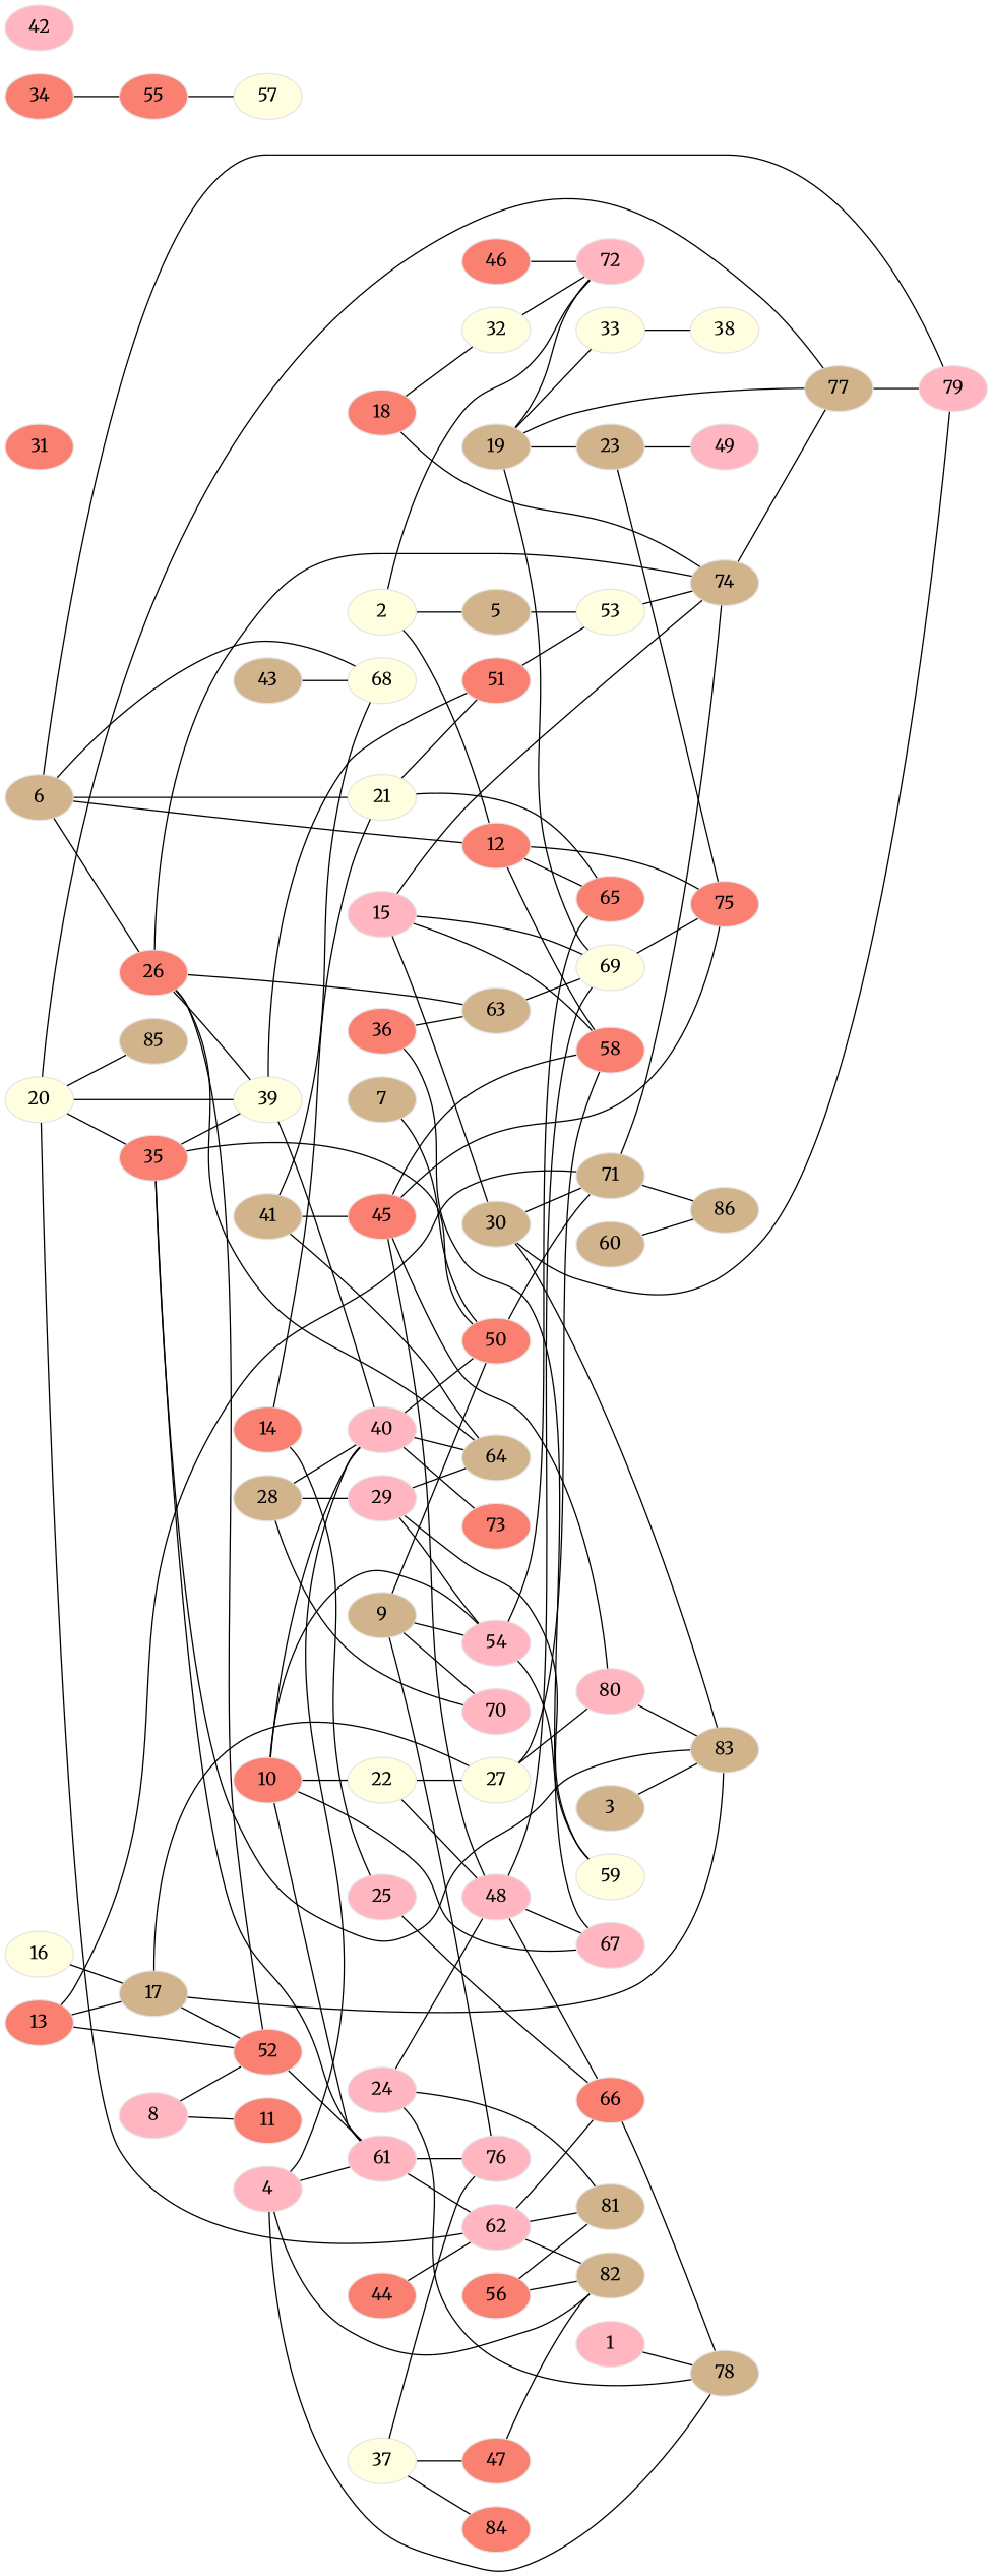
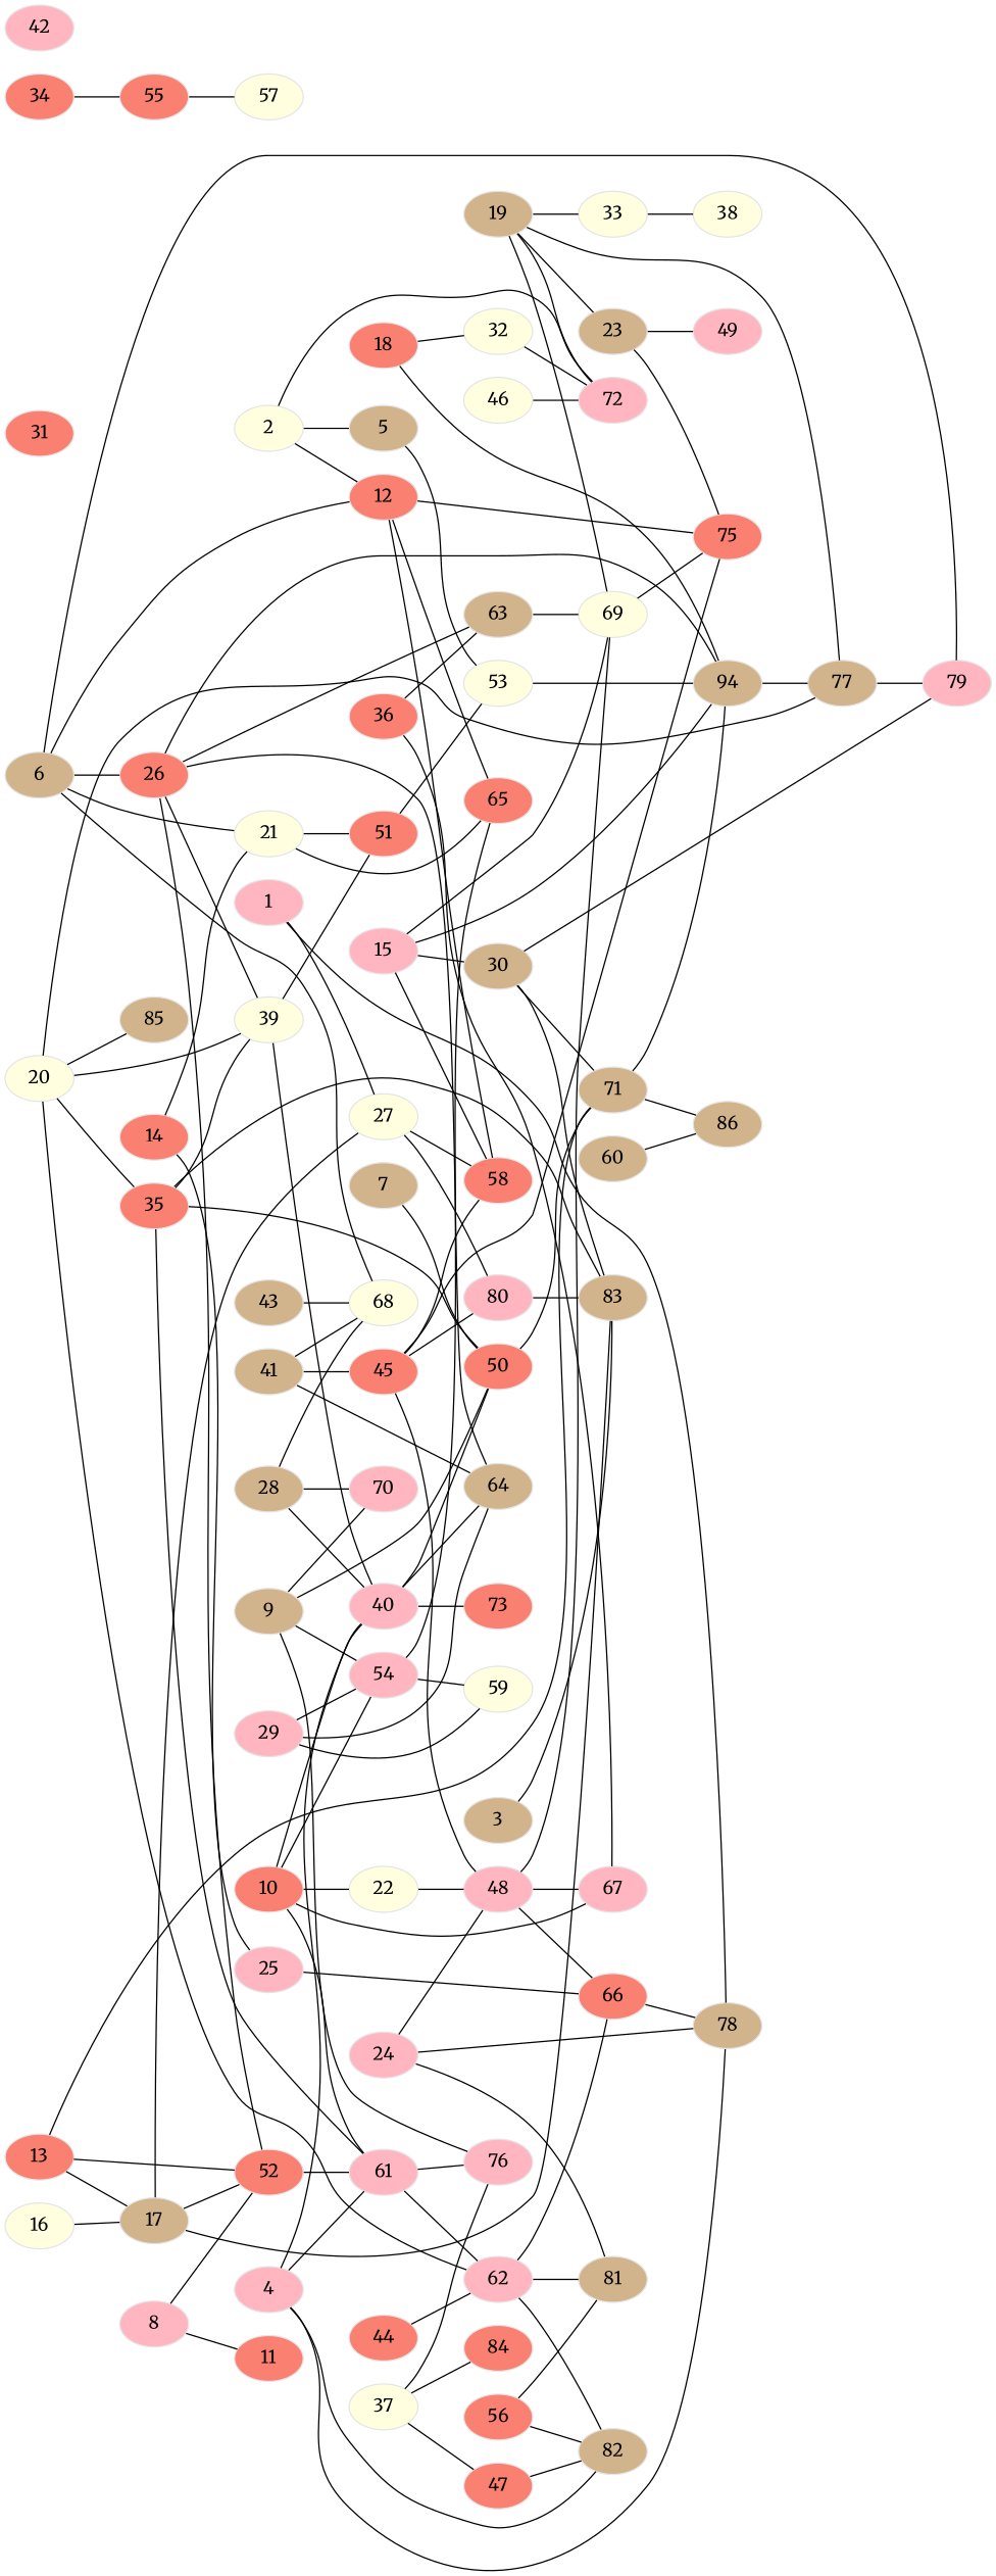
  graph {
    fontname=Merriweather
    rankdir=LR
    node [color=gray90 fillcolor=salmon fontname=Merriweather style=filled]
    edge [fontname=Merriweather]
    1 [fillcolor=lightpink]
    27 [fillcolor=lightyellow]
    78 [fillcolor=tan]
    58
    80 [fillcolor=lightpink]
    2 [fillcolor=lightyellow]
    5 [fillcolor=tan]
    12
    72 [fillcolor=lightpink]
    53 [fillcolor=lightyellow]
    65
    75
    3 [fillcolor=tan]
    83 [fillcolor=tan]
    4 [fillcolor=lightpink]
    40 [fillcolor=lightpink]
    61 [fillcolor=lightpink]
    82 [fillcolor=tan]
    50
    64 [fillcolor=tan]
    73
    76 [fillcolor=lightpink]
    62 [fillcolor=lightpink]
-   74 [fillcolor=tan]
+   74 [fillcolor=tan label=94]
    6 [fillcolor=tan]
    21 [fillcolor=lightyellow]
    26
    68 [fillcolor=lightyellow]
    79 [fillcolor=lightpink]
    51
    52
    39 [fillcolor=lightyellow]
    63 [fillcolor=tan]
    7 [fillcolor=tan]
    71 [fillcolor=tan]
    8 [fillcolor=lightpink]
    11
    9 [fillcolor=tan]
    54 [fillcolor=lightpink]
    70 [fillcolor=lightpink]
    59 [fillcolor=lightyellow]
    10
    22 [fillcolor=lightyellow]
    67 [fillcolor=lightpink]
    48 [fillcolor=lightpink]
    13
    17 [fillcolor=tan]
    86 [fillcolor=tan]
    14
    25 [fillcolor=lightpink]
    66
    15 [fillcolor=lightpink]
    30 [fillcolor=tan]
    69 [fillcolor=lightyellow]
    77 [fillcolor=tan]
    16 [fillcolor=lightyellow]
    18
    32 [fillcolor=lightyellow]
    19 [fillcolor=tan]
    23 [fillcolor=tan]
    33 [fillcolor=lightyellow]
    49 [fillcolor=lightpink]
    38 [fillcolor=lightyellow]
    20 [fillcolor=lightyellow]
    35
    85 [fillcolor=tan]
    81 [fillcolor=tan]
    24 [fillcolor=lightpink]
    28 [fillcolor=tan]
    29 [fillcolor=lightpink]
    31
    34
    55
    57 [fillcolor=lightyellow]
    36
    37 [fillcolor=lightyellow]
    47
    84
    41 [fillcolor=tan]
    45
    42 [fillcolor=lightpink]
    43 [fillcolor=tan]
    44
-   46
+   46 [fillcolor=lightyellow]
    56
    60 [fillcolor=tan]
-   22 -- 27
+   1 -- 27
    1 -- 78
    27 -- 58
    27 -- 80
    80 -- 83
    2 -- 5
    2 -- 12
    2 -- 72
    5 -- 53
    12 -- 58
    12 -- 65
    12 -- 75
    53 -- 74
    3 -- 83
    4 -- 78
    4 -- 40
    4 -- 61
    4 -- 82
    40 -- 50
    40 -- 64
    40 -- 73
    61 -- 76
    61 -- 62
    50 -- 71
    62 -- 82
    62 -- 66
    62 -- 81
    74 -- 77
    6 -- 12
    6 -- 21
    6 -- 26
    6 -- 68
    6 -- 79
    21 -- 65
    21 -- 51
    26 -- 64
    26 -- 74
    26 -- 52
    26 -- 39
    26 -- 63
    51 -- 53
    52 -- 61
    39 -- 40
    39 -- 51
    63 -- 69
    7 -- 50
    71 -- 74
    71 -- 86
    8 -- 52
    8 -- 11
    9 -- 50
    9 -- 76
    9 -- 54
    9 -- 70
    54 -- 65
    54 -- 59
    10 -- 40
    10 -- 61
    10 -- 54
    10 -- 22
    10 -- 67
    22 -- 48
    48 -- 67
    48 -- 66
    48 -- 69
    13 -- 52
    13 -- 71
    13 -- 17
    17 -- 27
    17 -- 83
    17 -- 52
    14 -- 21
    14 -- 25
    25 -- 66
    66 -- 78
    15 -- 58
    15 -- 74
    15 -- 30
    15 -- 69
    30 -- 83
    30 -- 79
    30 -- 71
    69 -- 75
    77 -- 79
    16 -- 17
    18 -- 74
    18 -- 32
    32 -- 72
    19 -- 72
    19 -- 69
    19 -- 77
    19 -- 23
    19 -- 33
    23 -- 75
    23 -- 49
    33 -- 38
    20 -- 62
    20 -- 39
    20 -- 77
    20 -- 35
    20 -- 85
    35 -- 83
    35 -- 61
    35 -- 50
    35 -- 39
    24 -- 78
    24 -- 48
    24 -- 81
    28 -- 40
    28 -- 70
-   28 -- 29
+   28 -- 68
    29 -- 64
    29 -- 54
    29 -- 59
    34 -- 55
    55 -- 57
    36 -- 63
    36 -- 67
    37 -- 76
    37 -- 47
    37 -- 84
    47 -- 82
    41 -- 64
    41 -- 68
    41 -- 45
    45 -- 58
    45 -- 80
    45 -- 75
    45 -- 48
    43 -- 68
    44 -- 62
    46 -- 72
    56 -- 82
    56 -- 81
    60 -- 86
  }
